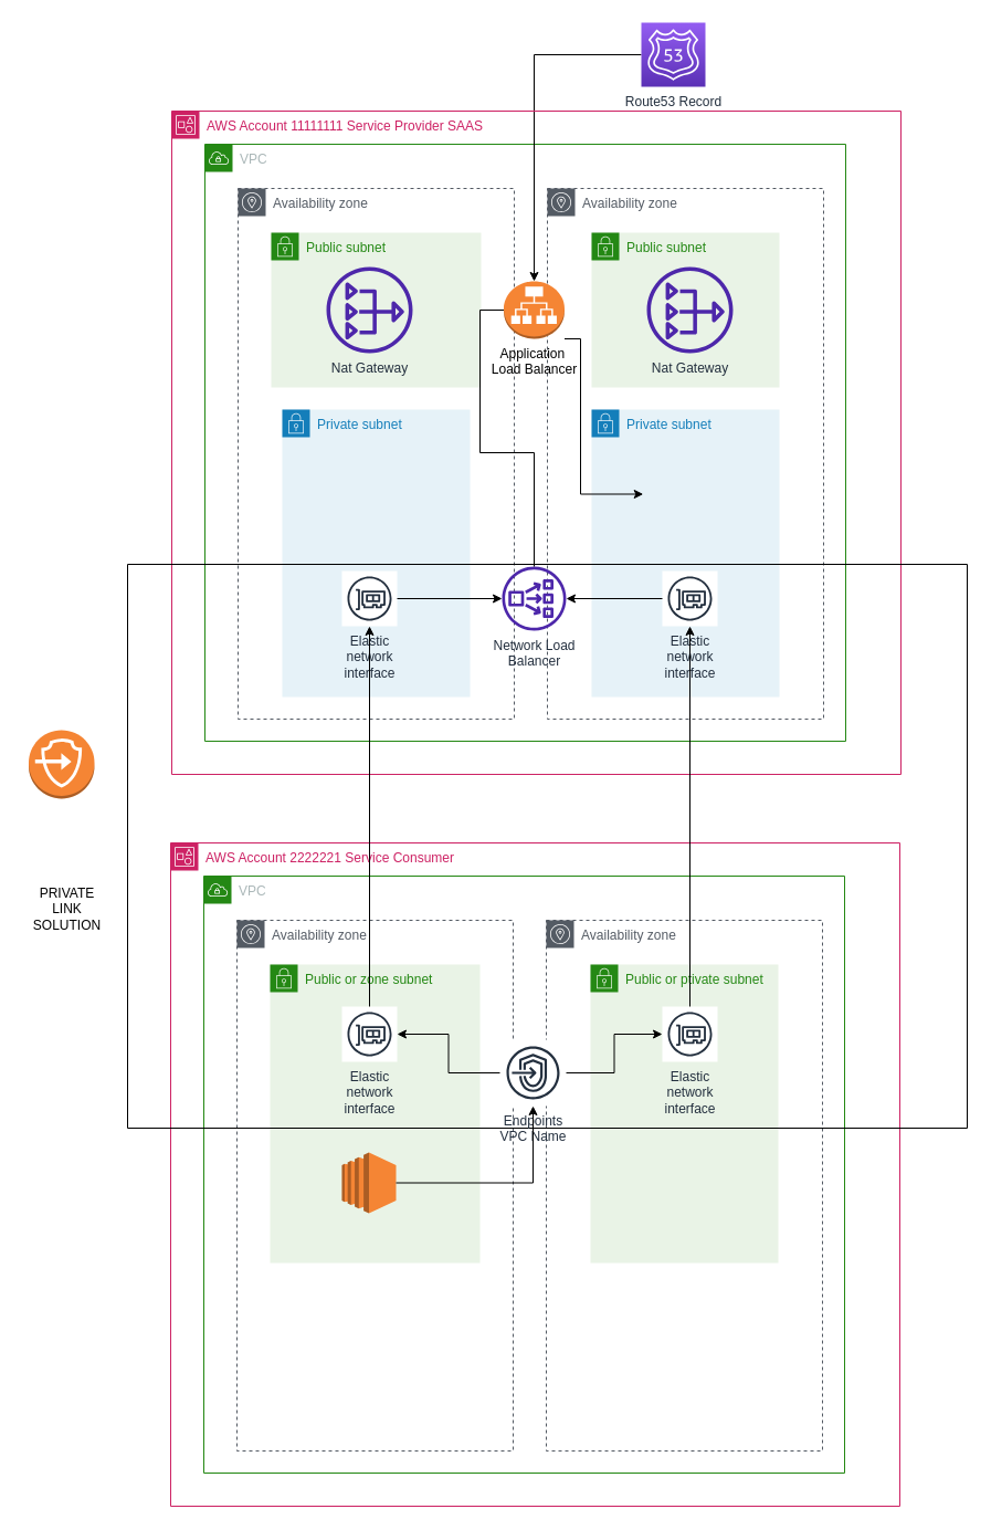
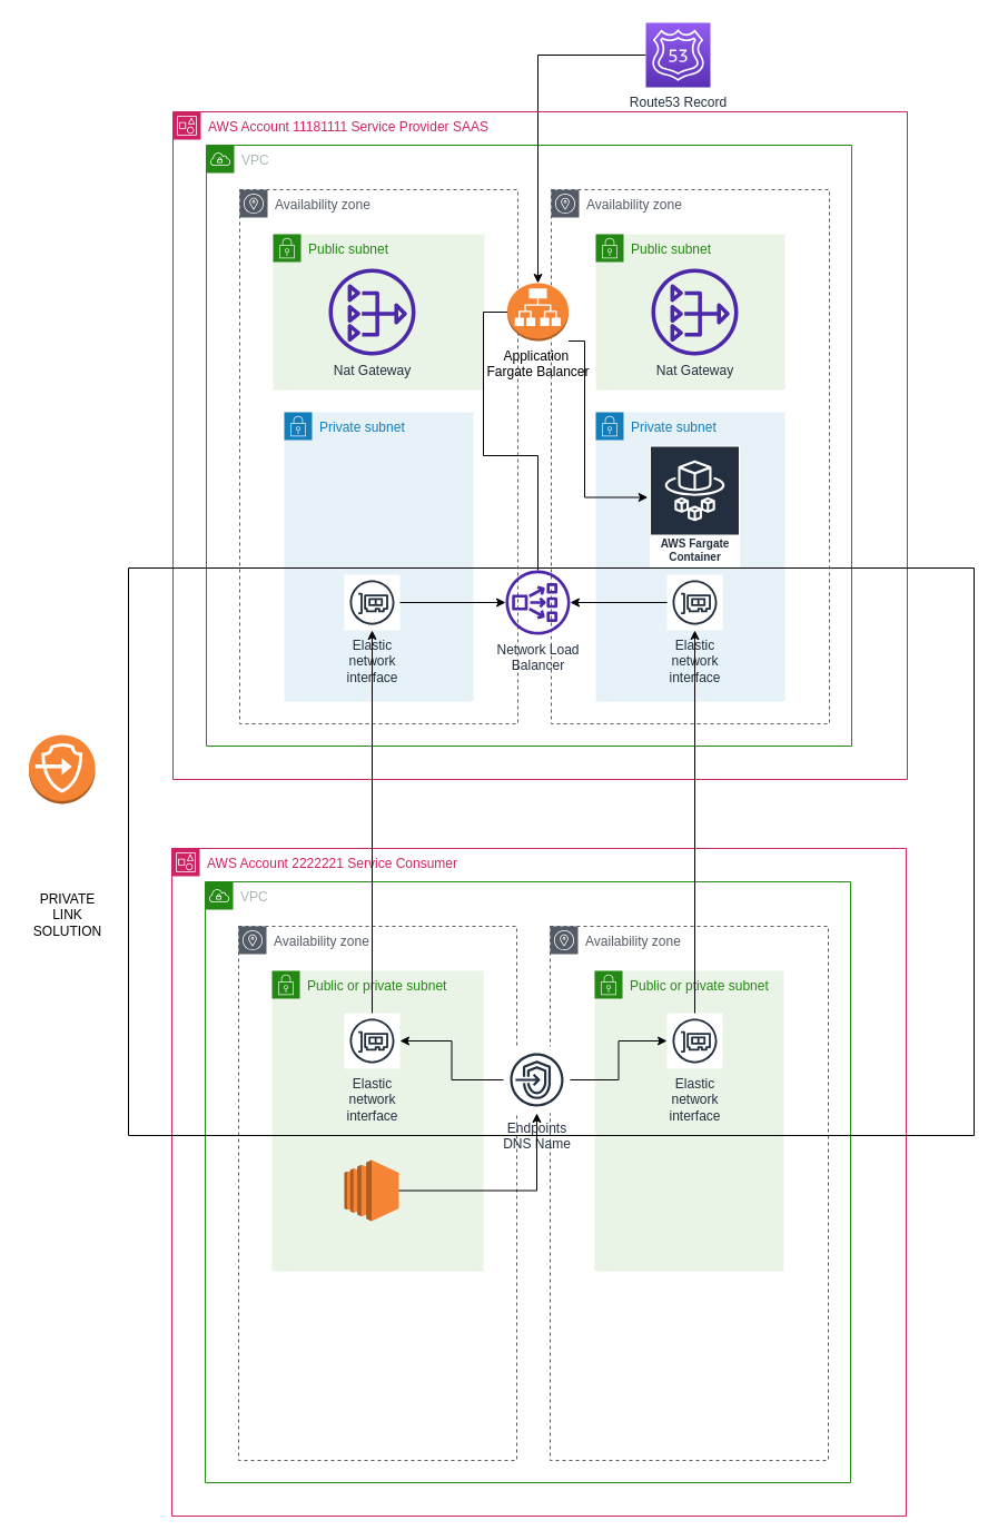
  <mxCell id="0" />
  <mxCell id="1" parent="0" />
  <mxCell id="2" value="VPC" style="points=[[0,0],[0.25,0],[0.5,0],[0.75,0],[1,0],[1,0.25],[1,0.5],[1,0.75],[1,1],[0.75,1],[0.5,1],[0.25,1],[0,1],[0,0.75],[0,0.5],[0,0.25]];outlineConnect=0;gradientColor=none;html=1;whiteSpace=wrap;fontSize=12;fontStyle=0;container=1;pointerEvents=0;collapsible=0;recursiveResize=0;shape=mxgraph.aws4.group;grIcon=mxgraph.aws4.group_vpc;strokeColor=#248814;fillColor=none;verticalAlign=top;align=left;spacingLeft=30;fontColor=#AAB7B8;dashed=0;" parent="1" vertex="1"><mxGeometry x="185" y="130" width="580" height="540" as="geometry" /></mxCell>
  <mxCell id="3" value="Availability zone" style="sketch=0;outlineConnect=0;gradientColor=none;html=1;whiteSpace=wrap;fontSize=12;fontStyle=0;shape=mxgraph.aws4.group;grIcon=mxgraph.aws4.group_availability_zone;strokeColor=#545B64;fillColor=none;verticalAlign=top;align=left;spacingLeft=30;fontColor=#545B64;dashed=1;" parent="2" vertex="1"><mxGeometry x="310" y="40" width="250" height="480" as="geometry" /></mxCell>
  <mxCell id="4" value="Availability zone" style="sketch=0;outlineConnect=0;gradientColor=none;html=1;whiteSpace=wrap;fontSize=12;fontStyle=0;shape=mxgraph.aws4.group;grIcon=mxgraph.aws4.group_availability_zone;strokeColor=#545B64;fillColor=none;verticalAlign=top;align=left;spacingLeft=30;fontColor=#545B64;dashed=1;" parent="2" vertex="1"><mxGeometry x="30" y="40" width="250" height="480" as="geometry" /></mxCell>
  <mxCell id="5" value="Public subnet" style="points=[[0,0],[0.25,0],[0.5,0],[0.75,0],[1,0],[1,0.25],[1,0.5],[1,0.75],[1,1],[0.75,1],[0.5,1],[0.25,1],[0,1],[0,0.75],[0,0.5],[0,0.25]];outlineConnect=0;gradientColor=none;html=1;whiteSpace=wrap;fontSize=12;fontStyle=0;container=1;pointerEvents=0;collapsible=0;recursiveResize=0;shape=mxgraph.aws4.group;grIcon=mxgraph.aws4.group_security_group;grStroke=0;strokeColor=#248814;fillColor=#E9F3E6;verticalAlign=top;align=left;spacingLeft=30;fontColor=#248814;dashed=0;" parent="2" vertex="1"><mxGeometry x="60" y="80" width="190" height="140" as="geometry" /></mxCell>
  <mxCell id="6" value="Nat Gateway" style="sketch=0;outlineConnect=0;fontColor=#232F3E;gradientColor=none;fillColor=#4D27AA;strokeColor=none;dashed=0;verticalLabelPosition=bottom;verticalAlign=top;align=center;html=1;fontSize=12;fontStyle=0;aspect=fixed;pointerEvents=1;shape=mxgraph.aws4.nat_gateway;" vertex="1" parent="5"><mxGeometry x="50" y="31" width="78" height="78" as="geometry" /></mxCell>
  <mxCell id="7" value="Private subnet" style="points=[[0,0],[0.25,0],[0.5,0],[0.75,0],[1,0],[1,0.25],[1,0.5],[1,0.75],[1,1],[0.75,1],[0.5,1],[0.25,1],[0,1],[0,0.75],[0,0.5],[0,0.25]];outlineConnect=0;gradientColor=none;html=1;whiteSpace=wrap;fontSize=12;fontStyle=0;container=1;pointerEvents=0;collapsible=0;recursiveResize=0;shape=mxgraph.aws4.group;grIcon=mxgraph.aws4.group_security_group;grStroke=0;strokeColor=#147EBA;fillColor=#E6F2F8;verticalAlign=top;align=left;spacingLeft=30;fontColor=#147EBA;dashed=0;" parent="2" vertex="1"><mxGeometry x="350" y="240" width="170" height="260" as="geometry" /></mxCell>
  <mxCell id="8" value="Elastic&#10;network&#10;interface" style="sketch=0;outlineConnect=0;fontColor=#232F3E;gradientColor=none;strokeColor=#232F3E;fillColor=#ffffff;dashed=0;verticalLabelPosition=bottom;verticalAlign=top;align=center;html=1;fontSize=12;fontStyle=0;aspect=fixed;shape=mxgraph.aws4.resourceIcon;resIcon=mxgraph.aws4.elastic_network_interface;" vertex="1" parent="7"><mxGeometry x="64" y="146" width="50" height="50" as="geometry" /></mxCell>
  <mxCell id="9" value="Public subnet" style="points=[[0,0],[0.25,0],[0.5,0],[0.75,0],[1,0],[1,0.25],[1,0.5],[1,0.75],[1,1],[0.75,1],[0.5,1],[0.25,1],[0,1],[0,0.75],[0,0.5],[0,0.25]];outlineConnect=0;gradientColor=none;html=1;whiteSpace=wrap;fontSize=12;fontStyle=0;container=1;pointerEvents=0;collapsible=0;recursiveResize=0;shape=mxgraph.aws4.group;grIcon=mxgraph.aws4.group_security_group;grStroke=0;strokeColor=#248814;fillColor=#E9F3E6;verticalAlign=top;align=left;spacingLeft=30;fontColor=#248814;dashed=0;" parent="2" vertex="1"><mxGeometry x="350" y="80" width="170" height="140" as="geometry" /></mxCell>
  <mxCell id="10" value="Nat Gateway" style="sketch=0;outlineConnect=0;fontColor=#232F3E;gradientColor=none;fillColor=#4D27AA;strokeColor=none;dashed=0;verticalLabelPosition=bottom;verticalAlign=top;align=center;html=1;fontSize=12;fontStyle=0;aspect=fixed;pointerEvents=1;shape=mxgraph.aws4.nat_gateway;" parent="2" vertex="1"><mxGeometry x="400" y="111" width="78" height="78" as="geometry" /></mxCell>
  <mxCell id="11" style="edgeStyle=orthogonalEdgeStyle;rounded=0;orthogonalLoop=1;jettySize=auto;html=1;entryX=0;entryY=0.5;entryDx=0;entryDy=0;entryPerimeter=0;" parent="2" source="21" edge="1"><mxGeometry relative="1" as="geometry"><Array as="points"><mxPoint x="340" y="176" /><mxPoint x="340" y="317" /></Array><mxPoint x="396.75" y="316.5" as="targetPoint" /></mxGeometry></mxCell>
+ <mxCell id="12" value="AWS Fargate Container" style="sketch=0;outlineConnect=0;fontColor=#232F3E;gradientColor=none;strokeColor=#ffffff;fillColor=#232F3E;dashed=0;verticalLabelPosition=middle;verticalAlign=bottom;align=center;html=1;whiteSpace=wrap;fontSize=10;fontStyle=1;spacing=3;shape=mxgraph.aws4.productIcon;prIcon=mxgraph.aws4.fargate;" vertex="1" parent="2"><mxGeometry x="398.5" y="270" width="81" height="110" as="geometry" /></mxCell>
  <mxCell id="13" value="Private subnet" style="points=[[0,0],[0.25,0],[0.5,0],[0.75,0],[1,0],[1,0.25],[1,0.5],[1,0.75],[1,1],[0.75,1],[0.5,1],[0.25,1],[0,1],[0,0.75],[0,0.5],[0,0.25]];outlineConnect=0;gradientColor=none;html=1;whiteSpace=wrap;fontSize=12;fontStyle=0;container=1;pointerEvents=0;collapsible=0;recursiveResize=0;shape=mxgraph.aws4.group;grIcon=mxgraph.aws4.group_security_group;grStroke=0;strokeColor=#147EBA;fillColor=#E6F2F8;verticalAlign=top;align=left;spacingLeft=30;fontColor=#147EBA;dashed=0;" vertex="1" parent="2"><mxGeometry x="70" y="240" width="170" height="260" as="geometry" /></mxCell>
  <mxCell id="14" value="Elastic&#10;network&#10;interface" style="sketch=0;outlineConnect=0;fontColor=#232F3E;gradientColor=none;strokeColor=#232F3E;fillColor=#ffffff;dashed=0;verticalLabelPosition=bottom;verticalAlign=top;align=center;html=1;fontSize=12;fontStyle=0;aspect=fixed;shape=mxgraph.aws4.resourceIcon;resIcon=mxgraph.aws4.elastic_network_interface;" vertex="1" parent="13"><mxGeometry x="54" y="146" width="50" height="50" as="geometry" /></mxCell>
  <mxCell id="15" value="Network Load &lt;br&gt;Balancer" style="sketch=0;outlineConnect=0;fontColor=#232F3E;gradientColor=none;fillColor=#4D27AA;strokeColor=none;dashed=0;verticalLabelPosition=bottom;verticalAlign=top;align=center;html=1;fontSize=12;fontStyle=0;aspect=fixed;pointerEvents=1;shape=mxgraph.aws4.network_load_balancer;" vertex="1" parent="2"><mxGeometry x="269" y="382" width="58" height="58" as="geometry" /></mxCell>
  <mxCell id="16" style="edgeStyle=orthogonalEdgeStyle;rounded=0;orthogonalLoop=1;jettySize=auto;html=1;" edge="1" parent="2" source="14" target="15"><mxGeometry relative="1" as="geometry" /></mxCell>
  <mxCell id="17" style="edgeStyle=orthogonalEdgeStyle;rounded=0;orthogonalLoop=1;jettySize=auto;html=1;" edge="1" parent="2" source="8" target="15"><mxGeometry relative="1" as="geometry" /></mxCell>
  <mxCell id="18" style="edgeStyle=orthogonalEdgeStyle;rounded=0;orthogonalLoop=1;jettySize=auto;html=1;" parent="1" source="19" target="21" edge="1"><mxGeometry relative="1" as="geometry" /></mxCell>
  <mxCell id="19" value="Route53 Record" style="sketch=0;points=[[0,0,0],[0.25,0,0],[0.5,0,0],[0.75,0,0],[1,0,0],[0,1,0],[0.25,1,0],[0.5,1,0],[0.75,1,0],[1,1,0],[0,0.25,0],[0,0.5,0],[0,0.75,0],[1,0.25,0],[1,0.5,0],[1,0.75,0]];outlineConnect=0;fontColor=#232F3E;gradientColor=#945DF2;gradientDirection=north;fillColor=#5A30B5;strokeColor=#ffffff;dashed=0;verticalLabelPosition=bottom;verticalAlign=top;align=center;html=1;fontSize=12;fontStyle=0;aspect=fixed;shape=mxgraph.aws4.resourceIcon;resIcon=mxgraph.aws4.route_53;" parent="1" vertex="1"><mxGeometry x="580" y="20" width="58" height="58" as="geometry" /></mxCell>
- <mxCell id="20" value="AWS Account 11111111 Service Provider SAAS" style="points=[[0,0],[0.25,0],[0.5,0],[0.75,0],[1,0],[1,0.25],[1,0.5],[1,0.75],[1,1],[0.75,1],[0.5,1],[0.25,1],[0,1],[0,0.75],[0,0.5],[0,0.25]];outlineConnect=0;gradientColor=none;html=1;whiteSpace=wrap;fontSize=12;fontStyle=0;container=1;pointerEvents=0;collapsible=0;recursiveResize=0;shape=mxgraph.aws4.group;grIcon=mxgraph.aws4.group_account;strokeColor=#CD2264;fillColor=none;verticalAlign=top;align=left;spacingLeft=30;fontColor=#CD2264;dashed=0;" vertex="1" parent="1"><mxGeometry x="155" y="100" width="660" height="600" as="geometry" /></mxCell>
- <mxCell id="21" value="Application&amp;nbsp;&lt;br&gt;Load Balancer" style="outlineConnect=0;dashed=0;verticalLabelPosition=bottom;verticalAlign=top;align=center;html=1;shape=mxgraph.aws3.application_load_balancer;fillColor=#F58534;gradientColor=none;" parent="20" vertex="1"><mxGeometry x="300.5" y="154" width="55" height="52" as="geometry" /></mxCell>
+ <mxCell id="20" value="AWS Account 11181111 Service Provider SAAS" style="points=[[0,0],[0.25,0],[0.5,0],[0.75,0],[1,0],[1,0.25],[1,0.5],[1,0.75],[1,1],[0.75,1],[0.5,1],[0.25,1],[0,1],[0,0.75],[0,0.5],[0,0.25]];outlineConnect=0;gradientColor=none;html=1;whiteSpace=wrap;fontSize=12;fontStyle=0;container=1;pointerEvents=0;collapsible=0;recursiveResize=0;shape=mxgraph.aws4.group;grIcon=mxgraph.aws4.group_account;strokeColor=#CD2264;fillColor=none;verticalAlign=top;align=left;spacingLeft=30;fontColor=#CD2264;dashed=0;" vertex="1" parent="1"><mxGeometry x="155" y="100" width="660" height="600" as="geometry" /></mxCell>
+ <mxCell id="21" value="Application&amp;nbsp;&lt;br&gt;Fargate Balancer" style="outlineConnect=0;dashed=0;verticalLabelPosition=bottom;verticalAlign=top;align=center;html=1;shape=mxgraph.aws3.application_load_balancer;fillColor=#F58534;gradientColor=none;" parent="20" vertex="1"><mxGeometry x="300.5" y="154" width="55" height="52" as="geometry" /></mxCell>
  <mxCell id="22" value="VPC" style="points=[[0,0],[0.25,0],[0.5,0],[0.75,0],[1,0],[1,0.25],[1,0.5],[1,0.75],[1,1],[0.75,1],[0.5,1],[0.25,1],[0,1],[0,0.75],[0,0.5],[0,0.25]];outlineConnect=0;gradientColor=none;html=1;whiteSpace=wrap;fontSize=12;fontStyle=0;container=1;pointerEvents=0;collapsible=0;recursiveResize=0;shape=mxgraph.aws4.group;grIcon=mxgraph.aws4.group_vpc;strokeColor=#248814;fillColor=none;verticalAlign=top;align=left;spacingLeft=30;fontColor=#AAB7B8;dashed=0;" vertex="1" parent="1"><mxGeometry x="184" y="792" width="580" height="540" as="geometry" /></mxCell>
  <mxCell id="23" value="Availability zone" style="sketch=0;outlineConnect=0;gradientColor=none;html=1;whiteSpace=wrap;fontSize=12;fontStyle=0;shape=mxgraph.aws4.group;grIcon=mxgraph.aws4.group_availability_zone;strokeColor=#545B64;fillColor=none;verticalAlign=top;align=left;spacingLeft=30;fontColor=#545B64;dashed=1;" vertex="1" parent="22"><mxGeometry x="310" y="40" width="250" height="480" as="geometry" /></mxCell>
  <mxCell id="24" value="Availability zone" style="sketch=0;outlineConnect=0;gradientColor=none;html=1;whiteSpace=wrap;fontSize=12;fontStyle=0;shape=mxgraph.aws4.group;grIcon=mxgraph.aws4.group_availability_zone;strokeColor=#545B64;fillColor=none;verticalAlign=top;align=left;spacingLeft=30;fontColor=#545B64;dashed=1;" vertex="1" parent="22"><mxGeometry x="30" y="40" width="250" height="480" as="geometry" /></mxCell>
- <mxCell id="25" value="Public or zone subnet" style="points=[[0,0],[0.25,0],[0.5,0],[0.75,0],[1,0],[1,0.25],[1,0.5],[1,0.75],[1,1],[0.75,1],[0.5,1],[0.25,1],[0,1],[0,0.75],[0,0.5],[0,0.25]];outlineConnect=0;gradientColor=none;html=1;whiteSpace=wrap;fontSize=12;fontStyle=0;container=1;pointerEvents=0;collapsible=0;recursiveResize=0;shape=mxgraph.aws4.group;grIcon=mxgraph.aws4.group_security_group;grStroke=0;strokeColor=#248814;fillColor=#E9F3E6;verticalAlign=top;align=left;spacingLeft=30;fontColor=#248814;dashed=0;" vertex="1" parent="22"><mxGeometry x="60" y="80" width="190" height="270" as="geometry" /></mxCell>
+ <mxCell id="25" value="Public or private subnet" style="points=[[0,0],[0.25,0],[0.5,0],[0.75,0],[1,0],[1,0.25],[1,0.5],[1,0.75],[1,1],[0.75,1],[0.5,1],[0.25,1],[0,1],[0,0.75],[0,0.5],[0,0.25]];outlineConnect=0;gradientColor=none;html=1;whiteSpace=wrap;fontSize=12;fontStyle=0;container=1;pointerEvents=0;collapsible=0;recursiveResize=0;shape=mxgraph.aws4.group;grIcon=mxgraph.aws4.group_security_group;grStroke=0;strokeColor=#248814;fillColor=#E9F3E6;verticalAlign=top;align=left;spacingLeft=30;fontColor=#248814;dashed=0;" vertex="1" parent="22"><mxGeometry x="60" y="80" width="190" height="270" as="geometry" /></mxCell>
  <mxCell id="26" value="Public or ptivate subnet" style="points=[[0,0],[0.25,0],[0.5,0],[0.75,0],[1,0],[1,0.25],[1,0.5],[1,0.75],[1,1],[0.75,1],[0.5,1],[0.25,1],[0,1],[0,0.75],[0,0.5],[0,0.25]];outlineConnect=0;gradientColor=none;html=1;whiteSpace=wrap;fontSize=12;fontStyle=0;container=1;pointerEvents=0;collapsible=0;recursiveResize=0;shape=mxgraph.aws4.group;grIcon=mxgraph.aws4.group_security_group;grStroke=0;strokeColor=#248814;fillColor=#E9F3E6;verticalAlign=top;align=left;spacingLeft=30;fontColor=#248814;dashed=0;" vertex="1" parent="22"><mxGeometry x="350" y="80" width="170" height="270" as="geometry" /></mxCell>
  <mxCell id="27" value="Elastic&#10;network&#10;interface" style="sketch=0;outlineConnect=0;fontColor=#232F3E;gradientColor=none;strokeColor=#232F3E;fillColor=#ffffff;dashed=0;verticalLabelPosition=bottom;verticalAlign=top;align=center;html=1;fontSize=12;fontStyle=0;aspect=fixed;shape=mxgraph.aws4.resourceIcon;resIcon=mxgraph.aws4.elastic_network_interface;" vertex="1" parent="22"><mxGeometry x="125" y="118" width="50" height="50" as="geometry" /></mxCell>
  <mxCell id="28" value="" style="outlineConnect=0;dashed=0;verticalLabelPosition=bottom;verticalAlign=top;align=center;html=1;shape=mxgraph.aws3.ec2;fillColor=#F58534;gradientColor=none;" vertex="1" parent="22"><mxGeometry x="125" y="250" width="49" height="55" as="geometry" /></mxCell>
  <mxCell id="29" value="AWS Account 2222221 Service Consumer&amp;nbsp;" style="points=[[0,0],[0.25,0],[0.5,0],[0.75,0],[1,0],[1,0.25],[1,0.5],[1,0.75],[1,1],[0.75,1],[0.5,1],[0.25,1],[0,1],[0,0.75],[0,0.5],[0,0.25]];outlineConnect=0;gradientColor=none;html=1;whiteSpace=wrap;fontSize=12;fontStyle=0;container=1;pointerEvents=0;collapsible=0;recursiveResize=0;shape=mxgraph.aws4.group;grIcon=mxgraph.aws4.group_account;strokeColor=#CD2264;fillColor=none;verticalAlign=top;align=left;spacingLeft=30;fontColor=#CD2264;dashed=0;" vertex="1" parent="1"><mxGeometry x="154" y="762" width="660" height="600" as="geometry" /></mxCell>
  <mxCell id="30" value="Elastic&#10;network&#10;interface" style="sketch=0;outlineConnect=0;fontColor=#232F3E;gradientColor=none;strokeColor=#232F3E;fillColor=#ffffff;dashed=0;verticalLabelPosition=bottom;verticalAlign=top;align=center;html=1;fontSize=12;fontStyle=0;aspect=fixed;shape=mxgraph.aws4.resourceIcon;resIcon=mxgraph.aws4.elastic_network_interface;" vertex="1" parent="29"><mxGeometry x="445" y="148" width="50" height="50" as="geometry" /></mxCell>
  <mxCell id="31" style="edgeStyle=orthogonalEdgeStyle;rounded=0;orthogonalLoop=1;jettySize=auto;html=1;" edge="1" parent="1" source="30" target="8"><mxGeometry relative="1" as="geometry" /></mxCell>
  <mxCell id="32" style="edgeStyle=orthogonalEdgeStyle;rounded=0;orthogonalLoop=1;jettySize=auto;html=1;" edge="1" parent="1" source="27" target="14"><mxGeometry relative="1" as="geometry" /></mxCell>
  <mxCell id="33" value="" style="swimlane;startSize=0;" vertex="1" parent="1"><mxGeometry x="115" y="510" width="760" height="510" as="geometry"><mxRectangle x="10" y="530" width="50" height="40" as="alternateBounds" /></mxGeometry></mxCell>
- <mxCell id="34" value="Endpoints&lt;br&gt;VPC Name" style="sketch=0;outlineConnect=0;fontColor=#232F3E;gradientColor=none;strokeColor=#232F3E;fillColor=#ffffff;dashed=0;verticalLabelPosition=bottom;verticalAlign=top;align=center;html=1;fontSize=12;fontStyle=0;aspect=fixed;shape=mxgraph.aws4.resourceIcon;resIcon=mxgraph.aws4.endpoints;" vertex="1" parent="33"><mxGeometry x="337" y="430" width="60" height="60" as="geometry" /></mxCell>
+ <mxCell id="34" value="Endpoints&lt;br&gt;DNS Name" style="sketch=0;outlineConnect=0;fontColor=#232F3E;gradientColor=none;strokeColor=#232F3E;fillColor=#ffffff;dashed=0;verticalLabelPosition=bottom;verticalAlign=top;align=center;html=1;fontSize=12;fontStyle=0;aspect=fixed;shape=mxgraph.aws4.resourceIcon;resIcon=mxgraph.aws4.endpoints;" vertex="1" parent="33"><mxGeometry x="337" y="430" width="60" height="60" as="geometry" /></mxCell>
  <mxCell id="35" value="PRIVATE &lt;br&gt;LINK &lt;br&gt;SOLUTION" style="text;html=1;align=center;verticalAlign=middle;resizable=0;points=[];autosize=1;strokeColor=none;fillColor=none;" vertex="1" parent="1"><mxGeometry x="20" y="792" width="80" height="60" as="geometry" /></mxCell>
  <mxCell id="36" style="edgeStyle=orthogonalEdgeStyle;rounded=0;orthogonalLoop=1;jettySize=auto;html=1;" edge="1" parent="1" source="34" target="27"><mxGeometry relative="1" as="geometry" /></mxCell>
  <mxCell id="37" style="edgeStyle=orthogonalEdgeStyle;rounded=0;orthogonalLoop=1;jettySize=auto;html=1;" edge="1" parent="1" source="34" target="30"><mxGeometry relative="1" as="geometry" /></mxCell>
  <mxCell id="38" style="edgeStyle=orthogonalEdgeStyle;rounded=0;orthogonalLoop=1;jettySize=auto;html=1;" edge="1" parent="1" source="28" target="34"><mxGeometry relative="1" as="geometry" /></mxCell>
  <mxCell id="39" style="edgeStyle=orthogonalEdgeStyle;rounded=0;orthogonalLoop=1;jettySize=auto;html=1;entryX=0;entryY=0.5;entryDx=0;entryDy=0;entryPerimeter=0;endArrow=none;" edge="1" parent="1" source="15" target="21"><mxGeometry relative="1" as="geometry" /></mxCell>
  <mxCell id="40" value="" style="outlineConnect=0;dashed=0;verticalLabelPosition=bottom;verticalAlign=top;align=center;html=1;shape=mxgraph.aws3.endpoints;fillColor=#F58534;gradientColor=none;" vertex="1" parent="1"><mxGeometry x="25.5" y="660" width="59.5" height="62" as="geometry" /></mxCell>
